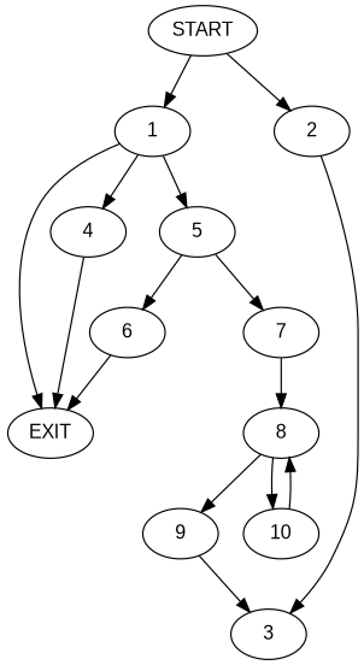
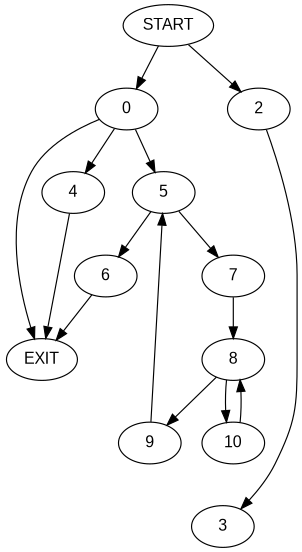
  digraph {
    fontname="Liberation Sans"
    node [fontname="Liberation Sans"]
    edge [fontname="Liberation Sans"]
    n1 [label=START]
-   1
+   1 [label=0]
    2
    n4 [label=EXIT]
    4
    5
    3
    6
    7
    8
    9
    10
    n1 -> 1
    n1 -> 2
    1 -> n4
    1 -> 4
    1 -> 5
    2 -> 3
    4 -> n4
    5 -> 6
    5 -> 7
    6 -> n4
    7 -> 8
    8 -> 9
    8 -> 10
-   9 -> 3
+   9 -> 5
    10 -> 8
  }
